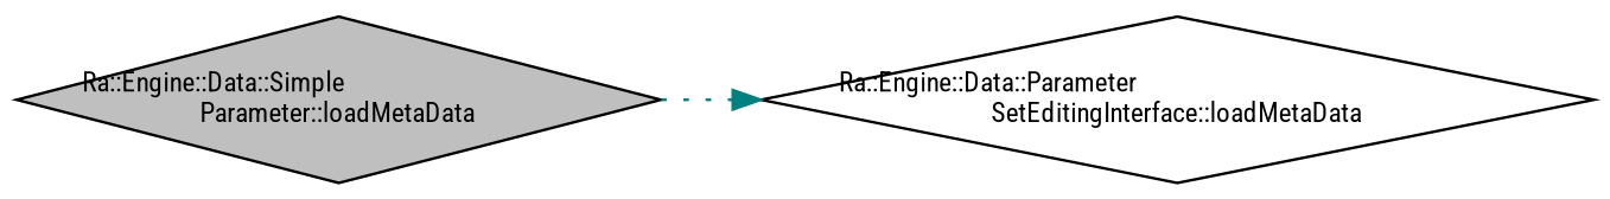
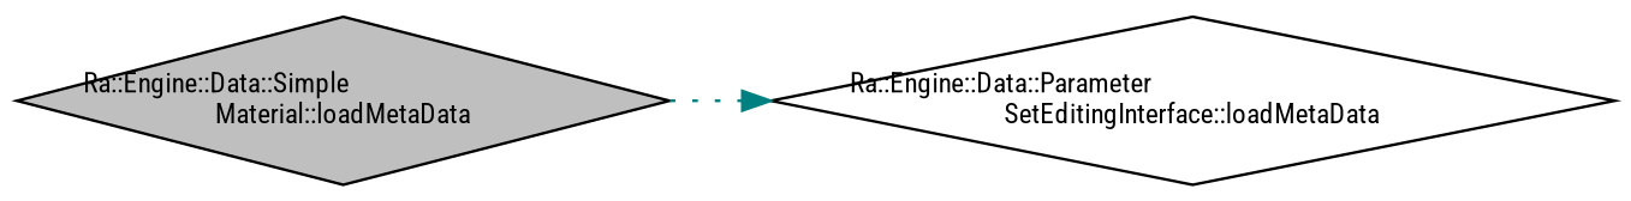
  digraph {
    rankdir=LR
    fontname="Roboto Condensed"
    node [color=black fontname="Roboto Condensed" fontsize=10 shape=diamond style=filled]
-   n1 [fillcolor=grey75 fontcolor=black height=0.2 label="Ra::Engine::Data::Simple\lParameter::loadMetaData" width=0.4]
+   n1 [fillcolor=grey75 fontcolor=black height=0.2 label="Ra::Engine::Data::Simple\lMaterial::loadMetaData" width=0.4]
    n2 [fillcolor=white height=0.2 label="Ra::Engine::Data::Parameter\lSetEditingInterface::loadMetaData" width=0.4]
    n1 -> n2 [color=teal fontname="Roboto Condensed" fontsize=10 labelfontname=Helvetica labelfontsize=10 style=dotted]
  }
